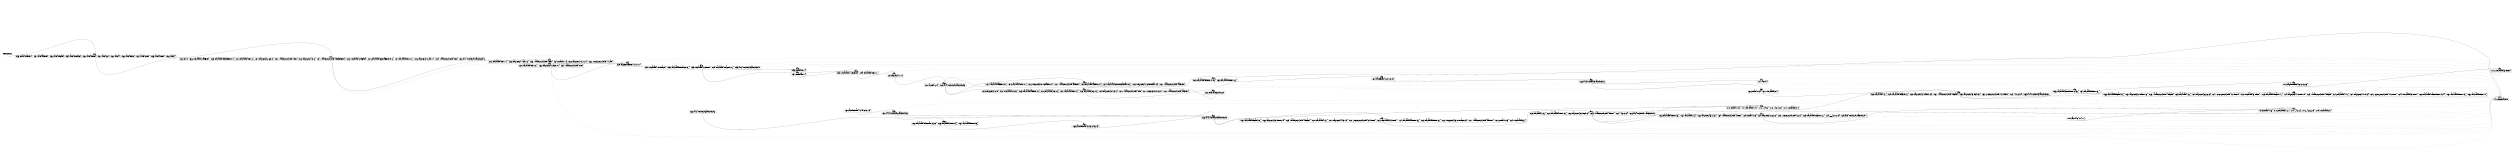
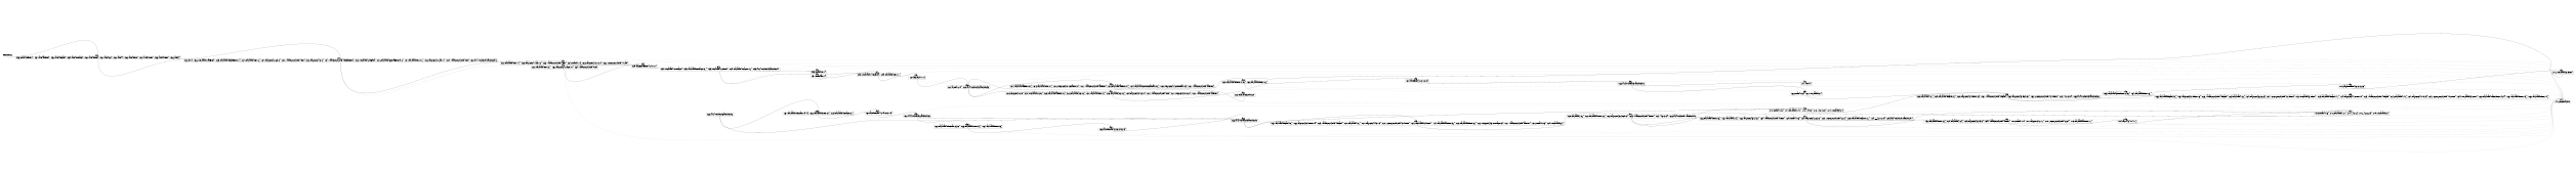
  digraph {
    rankdir=LR
    node [shape=record]
    edge [headport=n tailport=s]
    n1 [label=BB_property123 shape=none]
    n2 [label="{12556: constant[undefined,v1]|12557: vardecl['fakeEvent']|12558: vardecl['delegated']|12559: vardecl['eventTarget']|12560: vardecl['element']|12561: vardecl['prop']|12562: vardecl['i']|12563: vardecl['selector']|12564: vardecl['context']|12565: vardecl['listeners']|12566: vardecl['j']}"]
    n3 [label="{12567: new[v2]|12568: write-variable[v2,'fakeEvent']*|12569: read-variable['delegatedEvents',v4,-]|12570: read-variable['event',v6,-]|12571: read-property[v6,'type',v5]|12572: \<variable-non-null-undef\>['event']|12573: read-property[v4,v5,v3]|12574: \<variable-non-null-undef\>['delegatedEvents']|12575: write-variable[v3,'delegated']*|12576: read-variable['getActualElement',v9,v8]|12577: read-variable['event',v12,-]|12578: read-property[v12,'path',v11]|12579: \<variable-non-null-undef\>['event']|12580: if[v11](true-block:2942,false-block:2943)}"]
    n4 [label="{12581: read-variable['event',v14,-]|12582: read-property[v14,'path',v13]|12583: \<variable-non-null-undef\>['event']|12584: constant[0.0,v15]|12585: read-property[v13,v15,v10]|12586: \<property-non-null-undef\>[v14,'path']}"]
    n5 [label="{12587: read-variable['event',v13,-]|12588: read-property[v13,'target',v10]|12589: \<variable-non-null-undef\>['event']}"]
    n6 [label="{12718: exceptional-return}"]
    n7 [label="{12590: call-getActualElement [v8,v9,v10,v7]}"]
    n8 [label="{12591: write-variable[v7,'eventTarget']*|12592: read-variable['eventTarget',v13,-]|12593: write-variable[v13,'element']*|12594: read-variable['useCapture',v15,-]|12595: if[v15](true-block:2946,false-block:2947)}"]
    n9 [label="{12596: constant[true,v14]}"]
    n10 [label="{12597: constant[false,v14]}"]
    n11 [label="{12598: write-variable[v14,'useCapture']*|12599: read-variable['event',v17,-]}"]
    n12 [label="{12600: begin-for-in[v17,v18]}"]
    n13 [label="{12601: has-next[v18,v19]|12602: if[v19](true-block:2951,false-block:2953)}"]
    n14 [label="{12603: next-property[v18,v20]|12604: write-variable[v20,'prop']|12605: read-variable['fakeEvent',v22,-]|12606: read-variable['prop',v23,-]|12607: read-variable['event',v24,-]|12608: read-variable['prop',v25,-]|12609: read-property[v24,v25,v21]|12610: \<variable-non-null-undef\>['event']|12611: write-property[v22,v23,v21]|12612: \<variable-non-null-undef\>['fakeEvent']*}"]
    n15 [label="{12614: read-variable['fakeEvent',v22,-]|12615: read-variable['event',v21,-]|12616: write-property[v22,'originalEvent',v21]|12617: \<variable-non-null-undef\>['fakeEvent']*|12618: read-variable['fakeEvent',v24,-]|12619: read-variable['preventOriginalDefault',v23,-]|12620: write-property[v24,'preventDefault',v23]|12621: \<variable-non-null-undef\>['fakeEvent']*}"]
    n16 [label="{12613: end-for-in(begin-node:12600)}"]
    n17 [label="{12622: read-variable['isElement',v27,v26]|12623: read-variable['element',v28,-]}"]
    n18 [label="{12624: call-isElement [v26,v27,v28,v25]}"]
    n19 [label="{12625: if[v25](true-block:2957,false-block:2978)}"]
    n20 [label="{12626: constant[0.0,v30]|12627: write-variable[v30,'i']*}"]
    n21 [label="{12717: return[v1]}"]
    n22 [label="{12628: read-variable['i',v31,-]|12629: read-variable['delegated',v34,-]|12630: read-property[v34,'selectors',v33]|12631: \<variable-non-null-undef\>['delegated']|12632: read-property[v33,'length',v32]|12633: \<property-non-null-undef\>[v34,'selectors']|12634: \<[v31,v32,v29]|12635: if[v29](true-block:2959,false-block:2960)}"]
    n23 [label="{12636: read-variable['delegated',v37,-]|12637: read-property[v37,'selectors',v36]|12638: \<variable-non-null-undef\>['delegated']|12639: read-variable['i',v38,-]|12640: read-property[v36,v38,v35]|12641: \<property-non-null-undef\>[v37,'selectors']|12642: write-variable[v35,'selector']*|12643: read-variable['delegated',v41,-]|12644: read-property[v41,'contexts',v40]|12645: \<variable-non-null-undef\>['delegated']|12646: read-variable['i',v42,-]|12647: read-property[v40,v42,v39]|12648: \<property-non-null-undef\>[v41,'contexts']|12649: write-variable[v39,'context']*|12650: read-variable['matchesSelector',v45,v44]|12651: read-variable['element',v46,-]|12652: read-variable['selector',v47,-]}"]
    n24 [label="{12653: read-variable['parentElement',v37,v36]|12654: read-variable['element',v38,-]}"]
    n25 [label="{12715: call-parentElement [v36,v37,v38,v35]}"]
    n26 [label="{12716: write-variable[v35,'element']*}"]
    n27 [label="{12656: if[v43](true-block:2963,false-block:2968)}"]
    n28 [label="{12666: if[v43](true-block:2969,false-block:2975)}"]
+   n29 [label="{12657: read-variable['nodeContains',v49,v48]|12658: read-variable['context',v50,-]|12659: read-variable['eventTarget',v51,-]}"]
    n30 [label="{12667: read-variable['delegated',v50,-]|12668: read-property[v50,'listeners',v49]|12669: \<variable-non-null-undef\>['delegated']|12670: read-variable['i',v51,-]|12671: read-property[v49,v51,v48]|12672: \<property-non-null-undef\>[v50,'listeners']|12673: write-variable[v48,'listeners']*|12674: read-variable['fakeEvent',v53,-]|12675: read-variable['element',v52,-]|12676: write-property[v53,'currentTarget',v52]|12677: \<variable-non-null-undef\>['fakeEvent']*|12678: constant[0.0,v55]|12679: write-variable[v55,'j']*}"]
    n31 [label="{12710: constant[1.0,v48]|12711: read-variable['i',v49,-]|12712: +[v49,v50]|12713: +[v50,v48,v51]|12714: write-variable[v51,'i']}"]
    n32 [label="{12660: call-nodeContains [v48,v49,v50,v51,v43]}"]
    n33 [label="{12680: read-variable['j',v56,-]|12681: read-variable['listeners',v58,-]|12682: read-property[v58,'length',v57]|12683: \<variable-non-null-undef\>['listeners']|12684: \<[v56,v57,v54]|12685: if[v54](true-block:2971,false-block:2975)}"]
    n34 [label="{12661: if[v43](true-block:2966,false-block:2968)}"]
    n35 [label="{12662: read-variable['nodeContains',v53,v52]|12663: read-variable['context',v54,-]|12664: read-variable['element',v55,-]}"]
    n36 [label="{12665: call-nodeContains [v52,v53,v54,v55,v43]}"]
    n37 [label="{12686: read-variable['listeners',v63,-]|12687: read-variable['j',v64,-]|12688: read-property[v63,v64,v62]|12689: \<variable-non-null-undef\>['listeners']|12690: constant[1.0,v65]|12691: read-property[v62,v65,v60]|12692: \<property-non-null-undef\>[v63,v64]|12693: read-variable['useCapture',v61,-]|12694: ===[v60,v61,v59]|12695: if[v59](true-block:2972,false-block:2974)}"]
+   n38 [label="{12696: read-variable['listeners',v68,-]|12697: read-variable['j',v69,-]|12698: read-property[v68,v69,v67]|12699: \<variable-non-null-undef\>['listeners']|12700: constant[0.0,v70]|12701: read-property[v67,v70,-]|12702: \<property-non-null-undef\>[v68,v69]|12703: read-variable['fakeEvent',v71,-]}"]
    n39 [label="{12705: constant[1.0,v66]|12706: read-variable['j',v67,-]|12707: +[v67,v68]|12708: +[v68,v66,v69]|12709: write-variable[v69,'j']}"]
    n40 [label="{12704: call-null [v67,[v70],v71,-]*}"]
    n1 -> n2 [headlabel="    2940"]
    n2 -> n3 [headlabel="      2941"]
    n3 -> n4 [headlabel="      2942"]
    n3 -> n5 [color=gray headlabel="      2943"]
    n3 -> n6 [color=gray headlabel="      2979"]
    n4 -> n6 [color=gray]
    n4 -> n7 [headlabel="      2944"]
    n5 -> n6 [color=gray]
    n5 -> n7
    n7 -> n6 [color=gray]
    n7 -> n8 [headlabel="      2945"]
    n8 -> n6 [color=gray]
    n8 -> n9 [headlabel="      2946"]
    n8 -> n10 [headlabel="      2947"]
    n9 -> n11 [headlabel="      2948"]
    n10 -> n11
    n11 -> n6 [color=gray]
    n11 -> n12 [headlabel="      2949"]
    n12 -> n6 [color=gray]
    n12 -> n13 [headlabel="      2950"]
    n13 -> n14 [headlabel="      2951"]
    n13 -> n15 [headlabel="      2953"]
    n14 -> n6 [color=gray]
    n14 -> n16 [headlabel="      2952"]
    n15 -> n6 [color=gray]
    n15 -> n17 [headlabel="      2954"]
    n16 -> n13
    n17 -> n6 [color=gray]
    n17 -> n18 [headlabel="      2955"]
    n18 -> n6 [color=gray]
    n18 -> n19 [headlabel="      2956"]
    n19 -> n20 [headlabel="      2957"]
    n19 -> n21 [headlabel="      2978"]
    n20 -> n22 [headlabel="      2958"]
    n22 -> n6 [color=gray]
    n22 -> n23 [headlabel="      2959"]
    n22 -> n24 [headlabel="      2960"]
    n23 -> n6 [color=gray]
    n24 -> n6 [color=gray]
    n24 -> n25 [headlabel="      2976"]
    n25 -> n6 [color=gray]
    n25 -> n26 [headlabel="      2977"]
    n26 -> n17
    n27 -> n28 [headlabel="      2968"]
+   n27 -> n29 [headlabel="      2963"]
    n28 -> n30 [headlabel="      2969"]
    n28 -> n31 [headlabel="      2975"]
+   n29 -> n32 [headlabel="      2964"]
    n30 -> n6 [color=gray]
    n30 -> n33 [headlabel="      2970"]
    n31 -> n6 [color=gray]
    n31 -> n22
    n32 -> n6 [color=gray]
    n32 -> n34 [headlabel="      2965"]
    n33 -> n6 [color=gray]
    n33 -> n31
    n33 -> n37 [headlabel="      2971"]
    n34 -> n28
    n34 -> n35 [headlabel="      2966"]
    n35 -> n6 [color=gray]
    n35 -> n36 [headlabel="      2967"]
    n36 -> n6 [color=gray]
    n36 -> n28
    n37 -> n6 [color=gray]
+   n37 -> n38 [headlabel="      2972"]
    n37 -> n39 [headlabel="      2974"]
+   n38 -> n6 [color=gray]
+   n38 -> n40 [headlabel="      2973"]
    n39 -> n6 [color=gray]
    n39 -> n33
    n40 -> n6 [color=gray]
    n40 -> n39
  }
